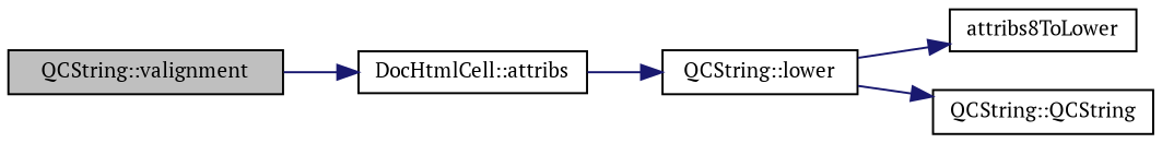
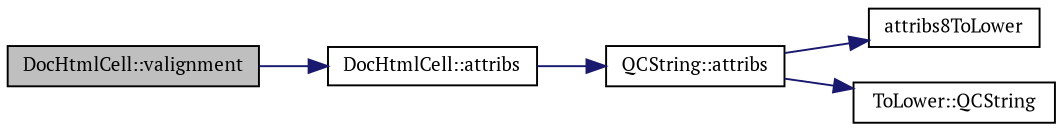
  digraph {
    fontname="PT Serif"
    rankdir=LR
    node [color=black fillcolor=white fontname="PT Serif" fontsize=10 shape=record style=filled]
    edge [color=midnightblue fontname="PT Serif" fontsize=10 labelfontname=Helvetica labelfontsize=10 style=solid]
-   n1 [fillcolor=grey75 fontcolor=black height=0.2 label="QCString::valignment" width=0.4]
+   n1 [fillcolor=grey75 fontcolor=black height=0.2 label="DocHtmlCell::valignment" width=0.4]
    n2 [height=0.2 label="DocHtmlCell::attribs" width=0.4]
-   n3 [height=0.2 label="QCString::lower" width=0.4]
+   n3 [height=0.2 label="QCString::attribs" width=0.4]
    n4 [height=0.2 label=attribs8ToLower width=0.4]
-   n5 [height=0.2 label="QCString::QCString" width=0.4]
+   n5 [height=0.2 label="ToLower::QCString" width=0.4]
    n1 -> n2
    n2 -> n3
    n3 -> n4
    n3 -> n5
  }
